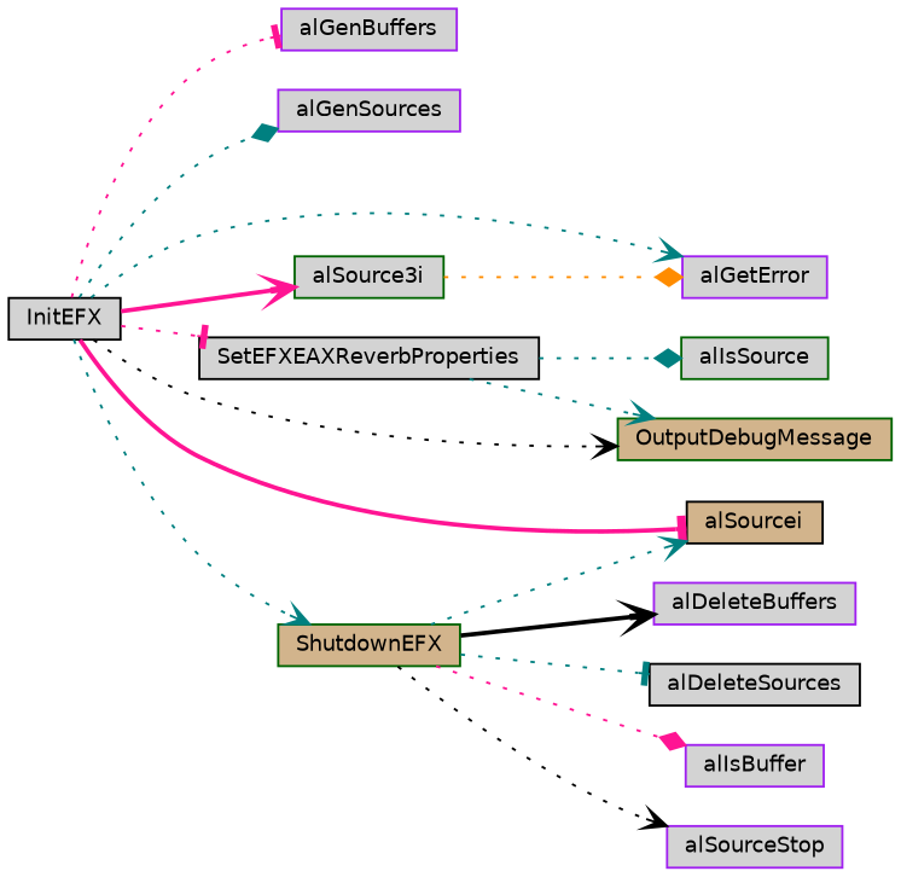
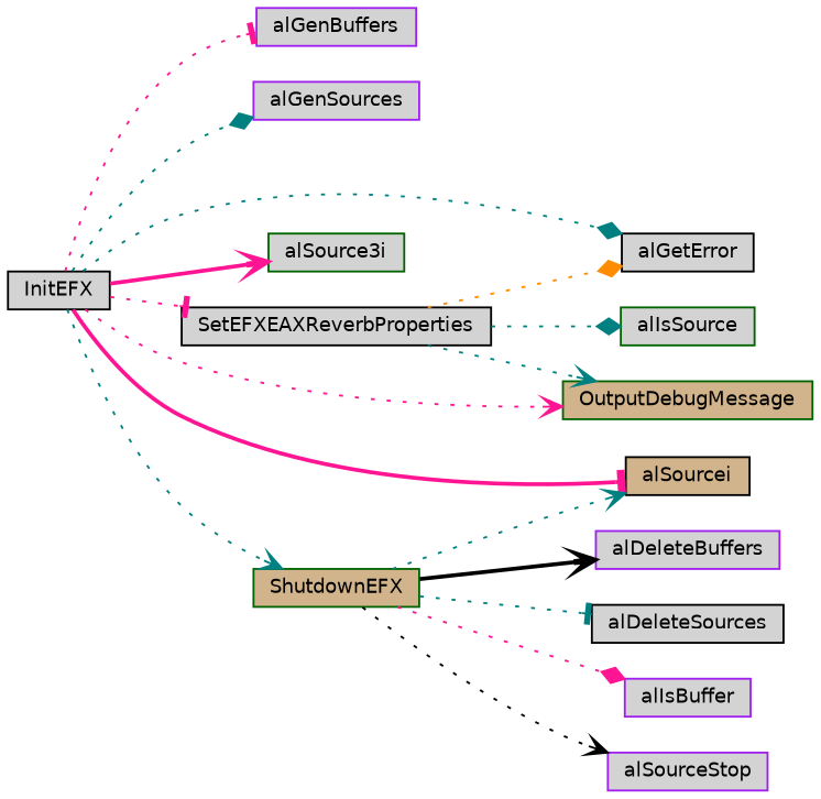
  digraph {
    rankdir=LR
    node [color=black fillcolor=lightgrey fontname=Helvetica fontsize=10 shape=box style=filled]
    edge [arrowhead=vee color=teal fontname=Helvetica fontsize=10 labelfontname=Helvetica labelfontsize=10 style=dotted]
    n1 [fontcolor=black height=0.2 label=InitEFX width=0.4]
    n2 [color=purple height=0.2 label=alGenBuffers width=0.4]
    n3 [color=purple height=0.2 label=alGenSources width=0.4]
-   n4 [color=purple height=0.2 label=alGetError width=0.4]
+   n4 [height=0.2 label=alGetError width=0.4]
    n5 [color=darkgreen height=0.2 label=alSource3i width=0.4]
    n6 [fillcolor=tan height=0.2 label=alSourcei width=0.4]
    n7 [color=darkgreen fillcolor=tan height=0.2 label=OutputDebugMessage width=0.4]
    n8 [height=0.2 label=SetEFXEAXReverbProperties width=0.4]
    n9 [color=darkgreen fillcolor=tan height=0.2 label=ShutdownEFX width=0.4]
    n10 [color=darkgreen height=0.2 label=alIsSource width=0.4]
    n11 [color=purple height=0.2 label=alDeleteBuffers width=0.4]
    n12 [height=0.2 label=alDeleteSources width=0.4]
    n13 [color=purple height=0.2 label=alIsBuffer width=0.4]
    n14 [color=purple height=0.2 label=alSourceStop width=0.4]
    n1 -> n2 [arrowhead=tee color=deeppink]
    n1 -> n3 [arrowhead=diamond]
-   n1 -> n4
+   n1 -> n4 [arrowhead=diamond]
    n1 -> n5 [color=deeppink style=bold]
    n1 -> n6 [arrowhead=tee color=deeppink style=bold]
-   n1 -> n7 [color=black]
+   n1 -> n7 [color=deeppink]
    n1 -> n8 [arrowhead=tee color=deeppink]
    n1 -> n9
-   n5 -> n4 [arrowhead=diamond color=darkorange]
+   n8 -> n4 [arrowhead=diamond color=darkorange]
    n8 -> n7
    n8 -> n10 [arrowhead=diamond]
    n9 -> n6
    n9 -> n11 [color=black style=bold]
    n9 -> n12 [arrowhead=tee]
    n9 -> n13 [arrowhead=diamond color=deeppink]
    n9 -> n14 [color=black]
  }
